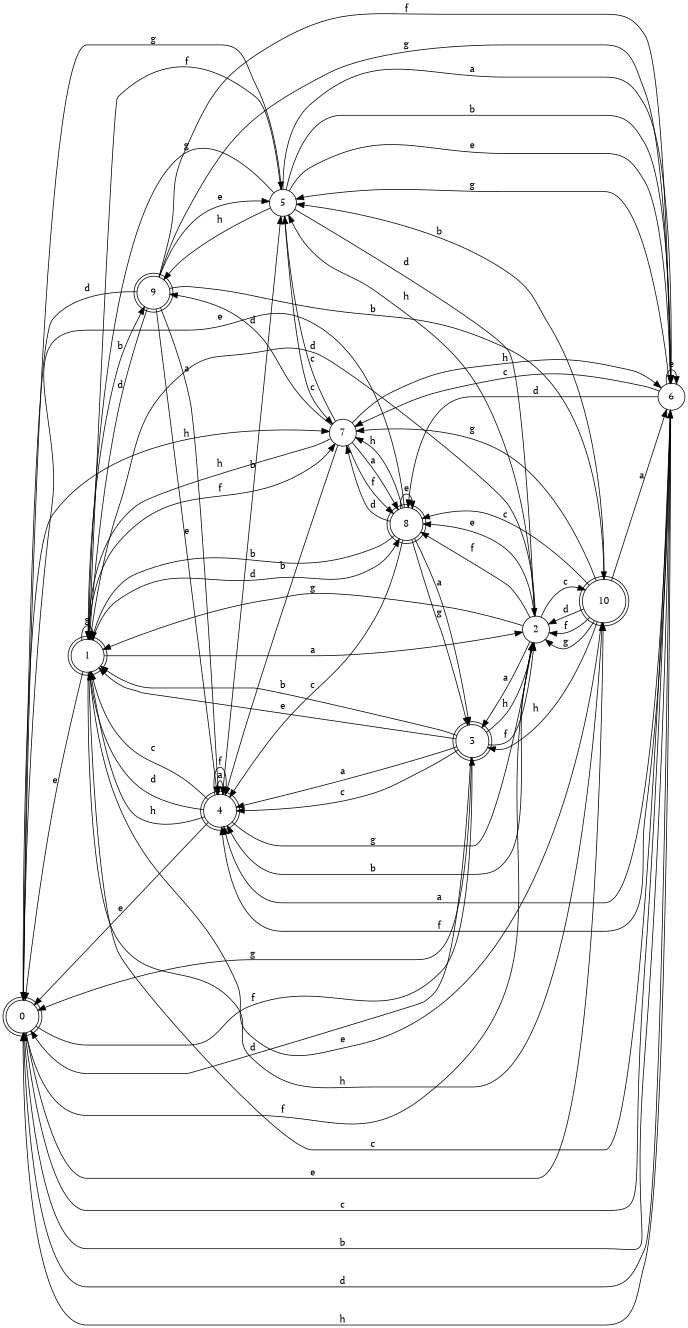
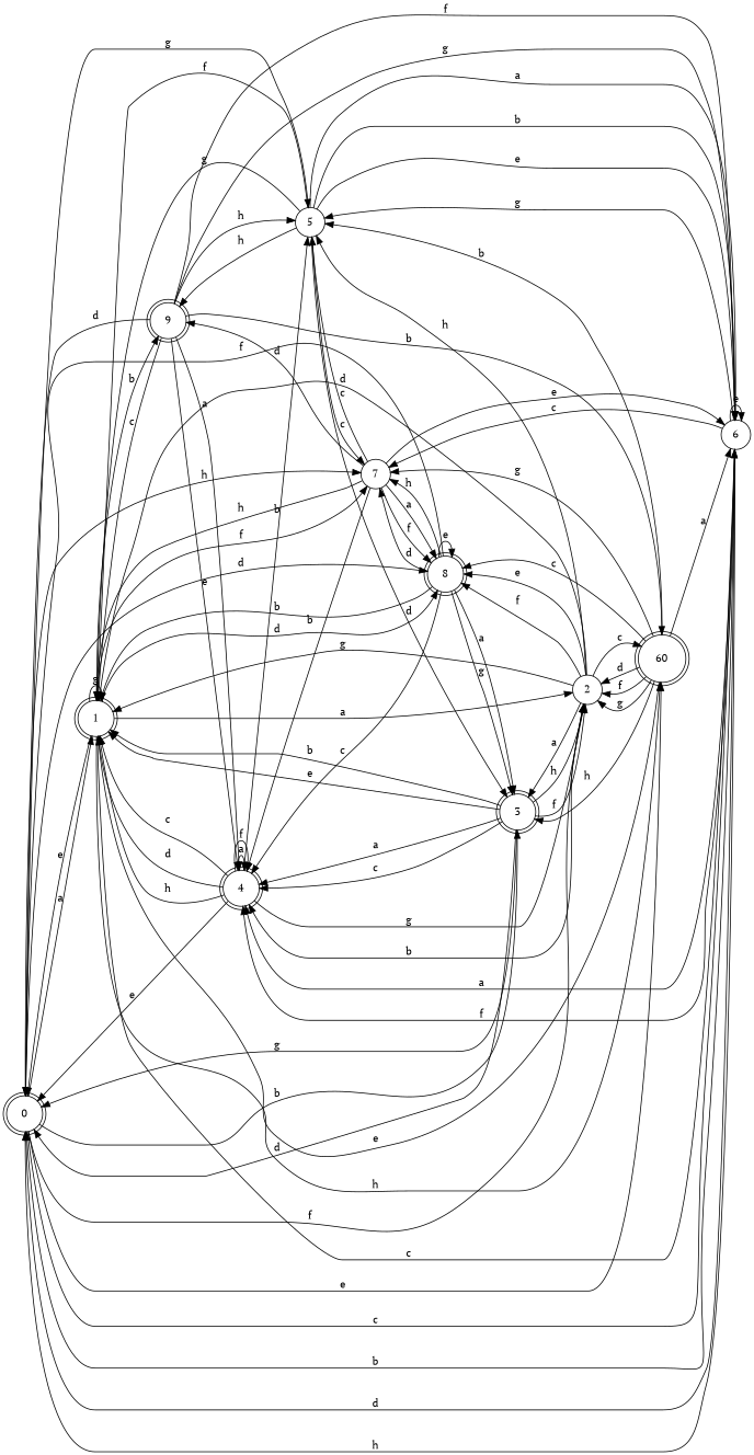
  digraph {
    fontname="PT Serif"
    rankdir=LR
    node [color=black fillcolor=white fontname="PT Serif" shape=doublecircle style="rounded,filled"]
    edge [fontname="PT Serif"]
    n1 [label=0]
    n2 [label=1]
    n3 [label=2 shape=circle style=filled]
    n4 [label=3]
    n5 [label=5 shape=circle style=filled]
    n6 [label=6 shape=circle style=filled]
    n7 [label=7 shape=circle style=filled]
    n8 [label=8]
-   n9 [label=10]
+   n9 [label=60]
    n10 [label=9]
    n11 [label=4]
+   n1 -> n2 [label=a]
    n1 -> n3 [label=f]
-   n1 -> n4 [label=f]
+   n1 -> n4 [label=b]
    n1 -> n5 [label=g]
    n1 -> n6 [label=c]
    n1 -> n7 [label=h]
-   n6 -> n8 [label=d]
+   n1 -> n8 [label=d]
    n1 -> n9 [label=e]
    n2 -> n1 [label=e]
    n2 -> n2 [label=g]
    n2 -> n3 [label=a]
    n2 -> n6 [label=c]
    n2 -> n7 [label=f]
    n2 -> n8 [label=d]
    n2 -> n9 [label=h]
    n2 -> n10 [label=b]
    n3 -> n2 [label=d]
    n3 -> n2 [label=g]
    n3 -> n4 [label=a]
    n3 -> n5 [label=h]
    n3 -> n8 [label=e]
    n3 -> n8 [label=f]
    n3 -> n9 [label=c]
    n3 -> n11 [label=b]
    n4 -> n1 [label=d]
    n4 -> n1 [label=g]
    n4 -> n2 [label=b]
    n4 -> n2 [label=e]
    n4 -> n3 [label=f]
    n4 -> n3 [label=h]
    n4 -> n11 [label=a]
    n4 -> n11 [label=c]
    n5 -> n2 [label=f]
    n5 -> n2 [label=g]
-   n5 -> n3 [label=d]
+   n5 -> n4 [label=d]
    n5 -> n6 [label=a]
    n5 -> n6 [label=b]
    n5 -> n6 [label=e]
    n5 -> n7 [label=c]
    n5 -> n10 [label=h]
    n6 -> n1 [label=b]
    n6 -> n1 [label=d]
    n6 -> n1 [label=h]
    n6 -> n5 [label=g]
    n6 -> n6 [label=e]
    n6 -> n7 [label=c]
    n6 -> n11 [label=a]
    n6 -> n11 [label=f]
    n7 -> n2 [label=h]
    n7 -> n5 [label=c]
-   n7 -> n6 [label=h]
+   n7 -> n6 [label=e]
    n7 -> n8 [label=a]
    n7 -> n8 [label=f]
    n7 -> n10 [label=d]
    n7 -> n11 [label=b]
-   n8 -> n1 [label=e]
+   n8 -> n1 [label=f]
    n8 -> n2 [label=b]
    n8 -> n4 [label=a]
    n8 -> n4 [label=g]
    n8 -> n7 [label=d]
    n8 -> n7 [label=h]
    n8 -> n8 [label=e]
    n8 -> n11 [label=c]
    n9 -> n2 [label=e]
    n9 -> n3 [label=d]
    n9 -> n3 [label=f]
    n9 -> n3 [label=g]
    n9 -> n4 [label=h]
    n9 -> n5 [label=b]
    n9 -> n6 [label=a]
    n9 -> n7 [label=g]
    n9 -> n8 [label=c]
    n10 -> n1 [label=d]
-   n10 -> n2 [label=d]
-   n10 -> n5 [label=e]
+   n10 -> n2 [label=c]
+   n10 -> n5 [label=h]
    n10 -> n6 [label=f]
    n10 -> n6 [label=g]
    n10 -> n9 [label=b]
    n10 -> n11 [label=a]
    n10 -> n11 [label=e]
    n11 -> n1 [label=e]
    n11 -> n2 [label=c]
    n11 -> n2 [label=d]
    n11 -> n2 [label=h]
    n11 -> n3 [label=g]
    n11 -> n5 [label=b]
    n11 -> n11 [label=a]
    n11 -> n11 [label=f]
  }
